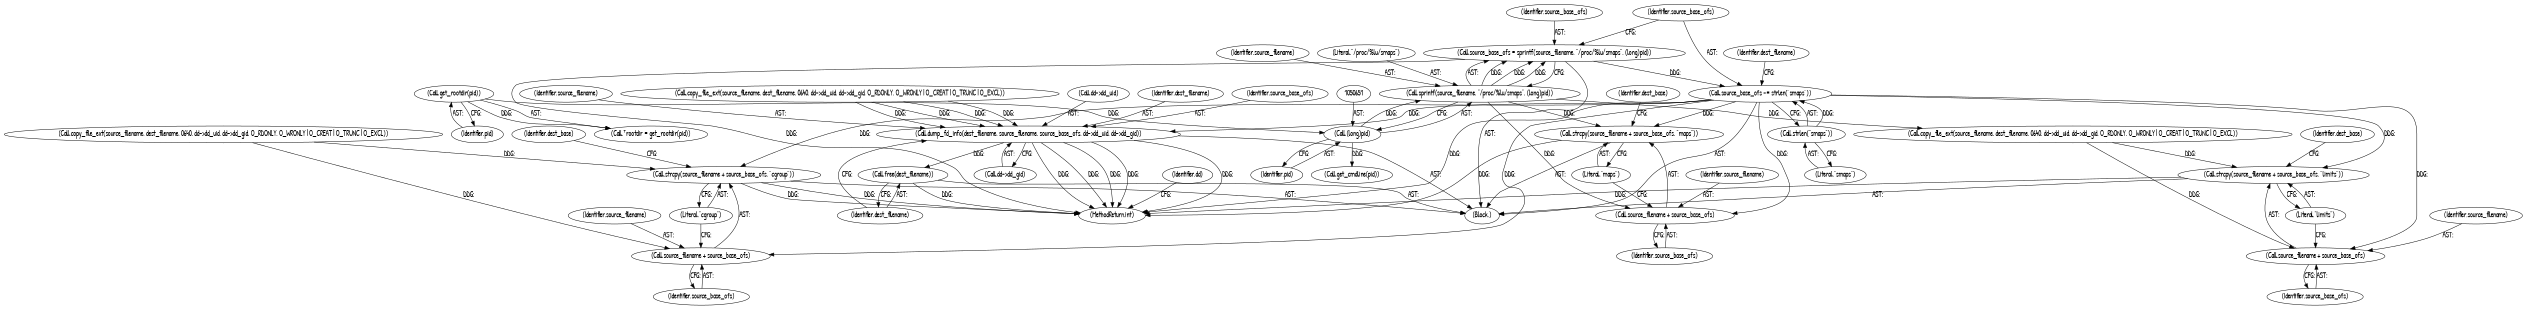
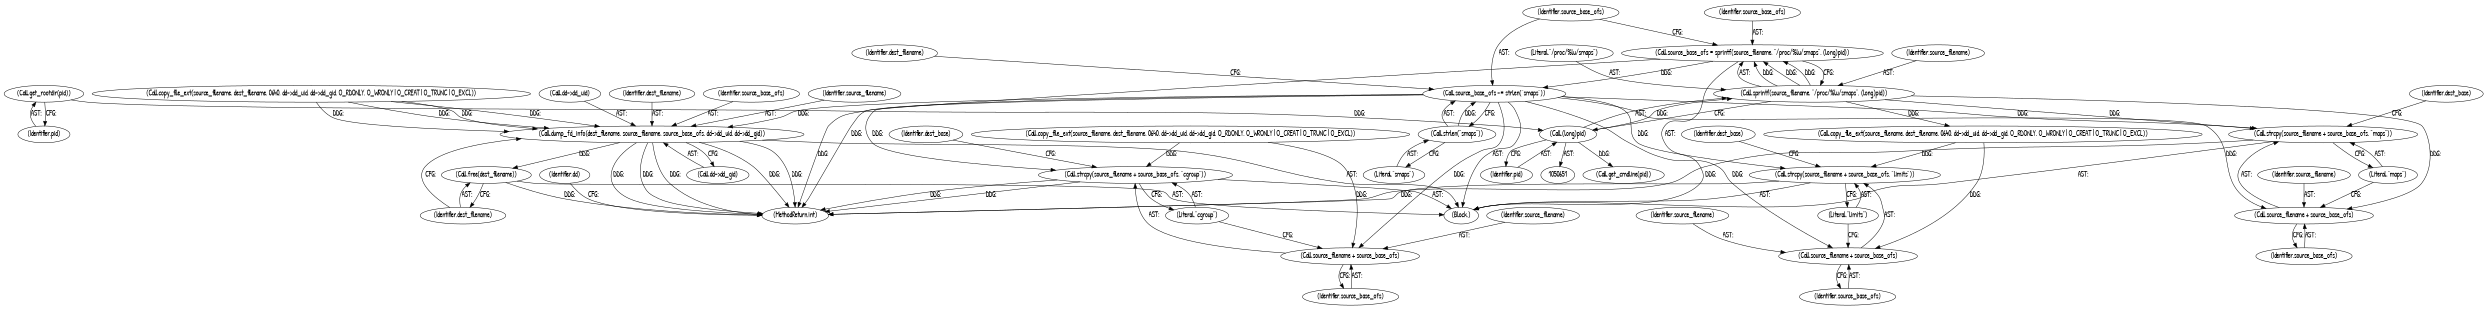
  digraph {
    fontname="Patrick Hand"
    node [fontname="Patrick Hand"]
    edge [fontname="Patrick Hand"]
    n1 [label="(Call,source_base_ofs -= strlen(\"smaps\"))"]
    n2 [label="(Call,strlen(\"smaps\"))"]
    n3 [label="(Call,strcpy(source_filename + source_base_ofs, \"maps\"))"]
    n4 [label="(Call,source_filename + source_base_ofs)"]
    n5 [label="(Call,strcpy(source_filename + source_base_ofs, \"limits\"))"]
    n6 [label="(Call,source_filename + source_base_ofs)"]
    n7 [label="(Call,strcpy(source_filename + source_base_ofs, \"cgroup\"))"]
    n8 [label="(Call,source_filename + source_base_ofs)"]
    n9 [label="(Call,dump_fd_info(dest_filename, source_filename, source_base_ofs, dd->dd_uid, dd->dd_gid))"]
    n10 [label="(MethodReturn,int)"]
    n11 [label="(Block,)"]
    n12 [label="(Literal,\"smaps\")"]
    n13 [label="(Literal,\"maps\")"]
    n14 [label="(Identifier,source_base_ofs)"]
    n15 [label="(Literal,\"limits\")"]
    n16 [label="(Identifier,source_base_ofs)"]
    n17 [label="(Literal,\"cgroup\")"]
    n18 [label="(Identifier,source_base_ofs)"]
    n19 [label="(Call,free(dest_filename))"]
    n20 [label="(Call,dd->dd_gid)"]
    n21 [label="(Call,source_base_ofs = sprintf(source_filename, \"/proc/%lu/smaps\", (long)pid))"]
    n22 [label="(Call,sprintf(source_filename, \"/proc/%lu/smaps\", (long)pid))"]
    n23 [label="(Call,(long)pid)"]
    n24 [label="(Call,copy_file_ext(source_filename, dest_filename, 0640, dd->dd_uid, dd->dd_gid, O_RDONLY, O_WRONLY | O_CREAT | O_TRUNC | O_EXCL))"]
    n25 [label="(Identifier,pid)"]
    n26 [label="(Call,get_cmdline(pid))"]
    n27 [label="(Call,get_rootdir(pid))"]
    n28 [label="(Identifier,pid)"]
-   n29 [label="(Call,*rootdir = get_rootdir(pid))"]
    n30 [label="(Identifier,dest_filename)"]
    n31 [label="(Identifier,source_filename)"]
    n32 [label="(Identifier,dd)"]
    n33 [label="(Identifier,dest_base)"]
    n34 [label="(Identifier,source_filename)"]
    n35 [label="(Identifier,source_base_ofs)"]
    n36 [label="(Identifier,source_base_ofs)"]
    n37 [label="(Identifier,source_filename)"]
    n38 [label="(Literal,\"/proc/%lu/smaps\")"]
    n39 [label="(Identifier,source_filename)"]
    n40 [label="(Call,copy_file_ext(source_filename, dest_filename, 0640, dd->dd_uid, dd->dd_gid, O_RDONLY, O_WRONLY | O_CREAT | O_TRUNC | O_EXCL))"]
    n41 [label="(Identifier,dest_base)"]
    n42 [label="(Identifier,source_filename)"]
    n43 [label="(Identifier,source_base_ofs)"]
    n44 [label="(Call,copy_file_ext(source_filename, dest_filename, 0640, dd->dd_uid, dd->dd_gid, O_RDONLY, O_WRONLY | O_CREAT | O_TRUNC | O_EXCL))"]
    n45 [label="(Identifier,dest_base)"]
    n46 [label="(Call,dd->dd_uid)"]
    n47 [label="(Identifier,dest_filename)"]
    n48 [label="(Identifier,dest_filename)"]
    n49 [label=1050651]
    n1 -> n2 [label="CFG: "]
    n1 -> n3 [label="DDG: "]
    n1 -> n4 [label="DDG: "]
    n1 -> n5 [label="DDG: "]
    n1 -> n6 [label="DDG: "]
    n1 -> n7 [label="DDG: "]
    n1 -> n8 [label="DDG: "]
    n1 -> n9 [label="DDG: "]
    n1 -> n10 [label="DDG: "]
    n1 -> n11 [label="AST: "]
    n2 -> n1 [label="AST: "]
    n2 -> n1 [label="DDG: "]
    n2 -> n12 [label="CFG: "]
    n3 -> n10 [label="DDG: "]
    n3 -> n11 [label="AST: "]
    n3 -> n13 [label="CFG: "]
    n4 -> n3 [label="AST: "]
    n4 -> n14 [label="CFG: "]
    n5 -> n10 [label="DDG: "]
    n5 -> n11 [label="AST: "]
    n5 -> n15 [label="CFG: "]
    n6 -> n5 [label="AST: "]
    n6 -> n16 [label="CFG: "]
    n7 -> n10 [label="DDG: "]
    n7 -> n10 [label="DDG: "]
    n7 -> n11 [label="AST: "]
    n7 -> n17 [label="CFG: "]
    n8 -> n7 [label="AST: "]
    n8 -> n18 [label="CFG: "]
    n9 -> n10 [label="DDG: "]
    n9 -> n10 [label="DDG: "]
    n9 -> n10 [label="DDG: "]
    n9 -> n10 [label="DDG: "]
    n9 -> n10 [label="DDG: "]
    n9 -> n11 [label="AST: "]
    n9 -> n19 [label="DDG: "]
    n9 -> n20 [label="CFG: "]
    n12 -> n2 [label="AST: "]
    n13 -> n3 [label="AST: "]
    n13 -> n4 [label="CFG: "]
    n14 -> n4 [label="AST: "]
    n15 -> n5 [label="AST: "]
    n15 -> n6 [label="CFG: "]
    n16 -> n6 [label="AST: "]
    n17 -> n7 [label="AST: "]
    n17 -> n8 [label="CFG: "]
    n18 -> n8 [label="AST: "]
    n19 -> n10 [label="DDG: "]
    n19 -> n11 [label="AST: "]
    n19 -> n30 [label="CFG: "]
    n20 -> n9 [label="AST: "]
    n21 -> n1 [label="DDG: "]
    n21 -> n10 [label="DDG: "]
    n21 -> n11 [label="AST: "]
    n21 -> n22 [label="CFG: "]
    n22 -> n3 [label="DDG: "]
    n22 -> n4 [label="DDG: "]
    n22 -> n21 [label="AST: "]
    n22 -> n21 [label="DDG: "]
    n22 -> n21 [label="DDG: "]
    n22 -> n21 [label="DDG: "]
    n22 -> n23 [label="CFG: "]
    n22 -> n24 [label="DDG: "]
    n23 -> n22 [label="AST: "]
    n23 -> n22 [label="DDG: "]
    n23 -> n25 [label="CFG: "]
    n23 -> n26 [label="DDG: "]
    n24 -> n5 [label="DDG: "]
    n24 -> n6 [label="DDG: "]
    n25 -> n23 [label="AST: "]
    n27 -> n23 [label="DDG: "]
    n27 -> n28 [label="CFG: "]
-   n27 -> n29 [label="AST: "]
-   n27 -> n29 [label="DDG: "]
    n28 -> n27 [label="AST: "]
    n30 -> n9 [label="CFG: "]
    n30 -> n19 [label="AST: "]
    n31 -> n22 [label="AST: "]
    n32 -> n10 [label="CFG: "]
    n33 -> n5 [label="CFG: "]
    n34 -> n8 [label="AST: "]
    n35 -> n9 [label="AST: "]
    n36 -> n1 [label="AST: "]
    n36 -> n21 [label="CFG: "]
    n37 -> n9 [label="AST: "]
    n38 -> n22 [label="AST: "]
    n39 -> n6 [label="AST: "]
    n40 -> n7 [label="DDG: "]
    n40 -> n8 [label="DDG: "]
    n41 -> n3 [label="CFG: "]
    n42 -> n4 [label="AST: "]
    n43 -> n21 [label="AST: "]
    n44 -> n9 [label="DDG: "]
    n44 -> n9 [label="DDG: "]
    n44 -> n9 [label="DDG: "]
    n44 -> n9 [label="DDG: "]
    n45 -> n7 [label="CFG: "]
    n46 -> n9 [label="AST: "]
    n47 -> n9 [label="AST: "]
    n48 -> n1 [label="CFG: "]
-   n49 -> n23 [label="AST: "]
+   n23 -> n49 [label="AST: "]
  }
